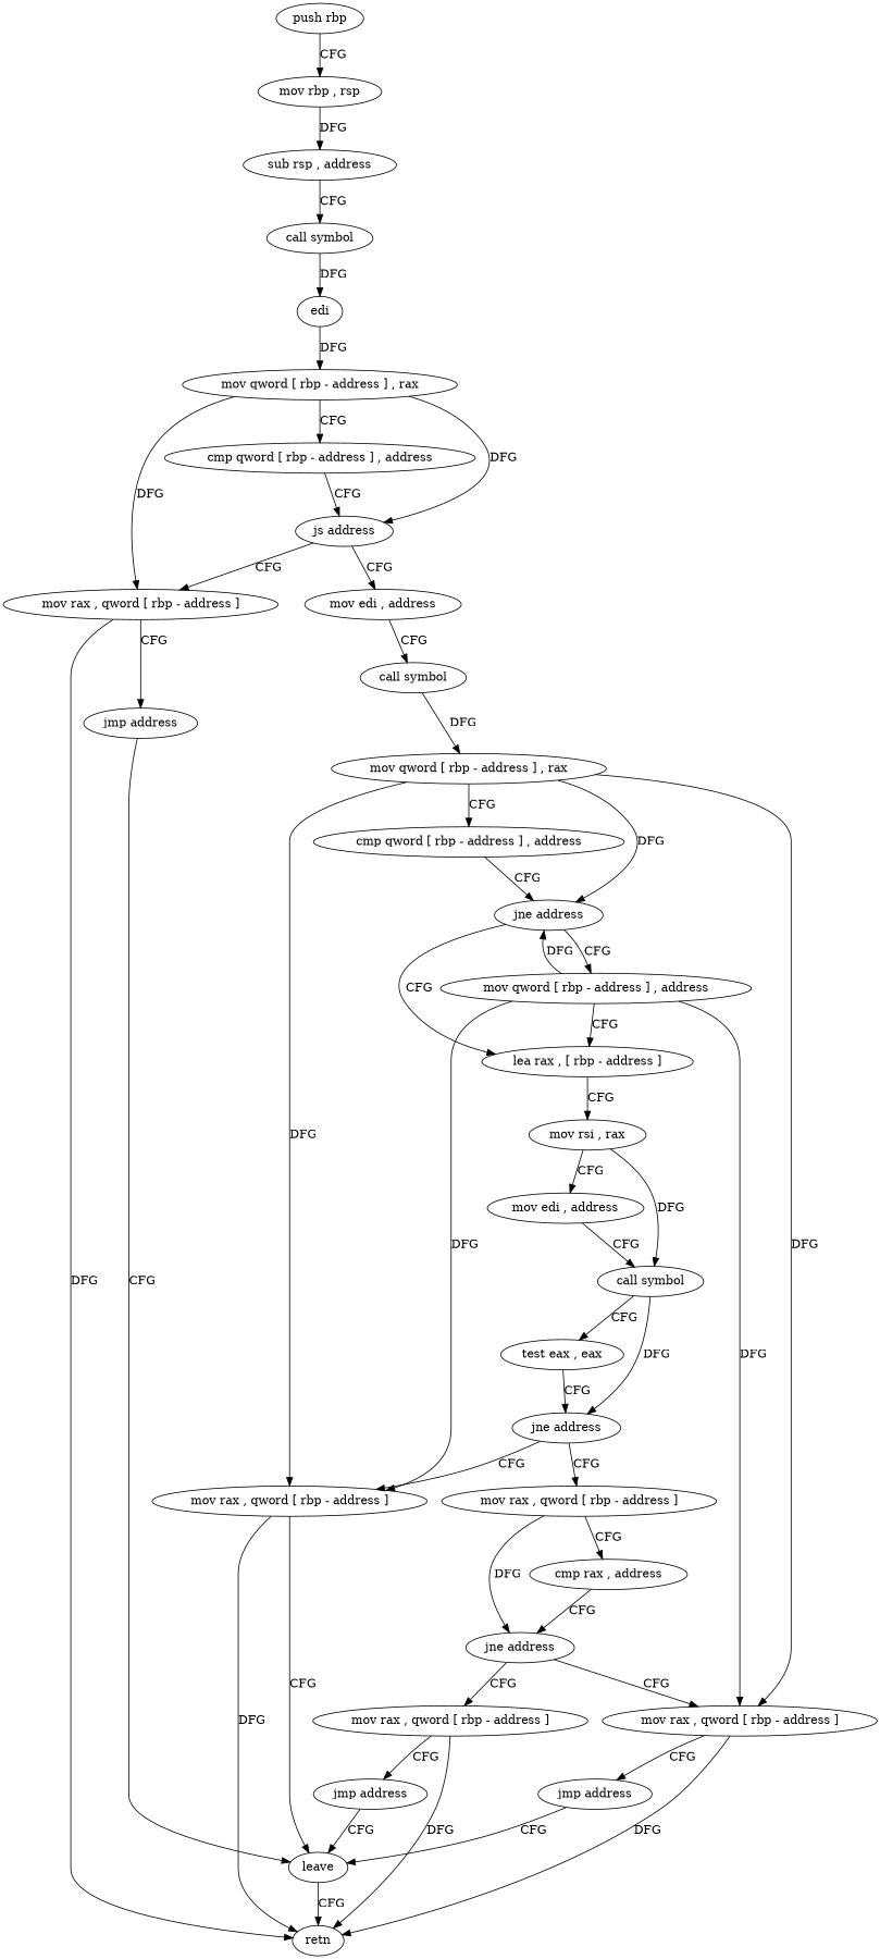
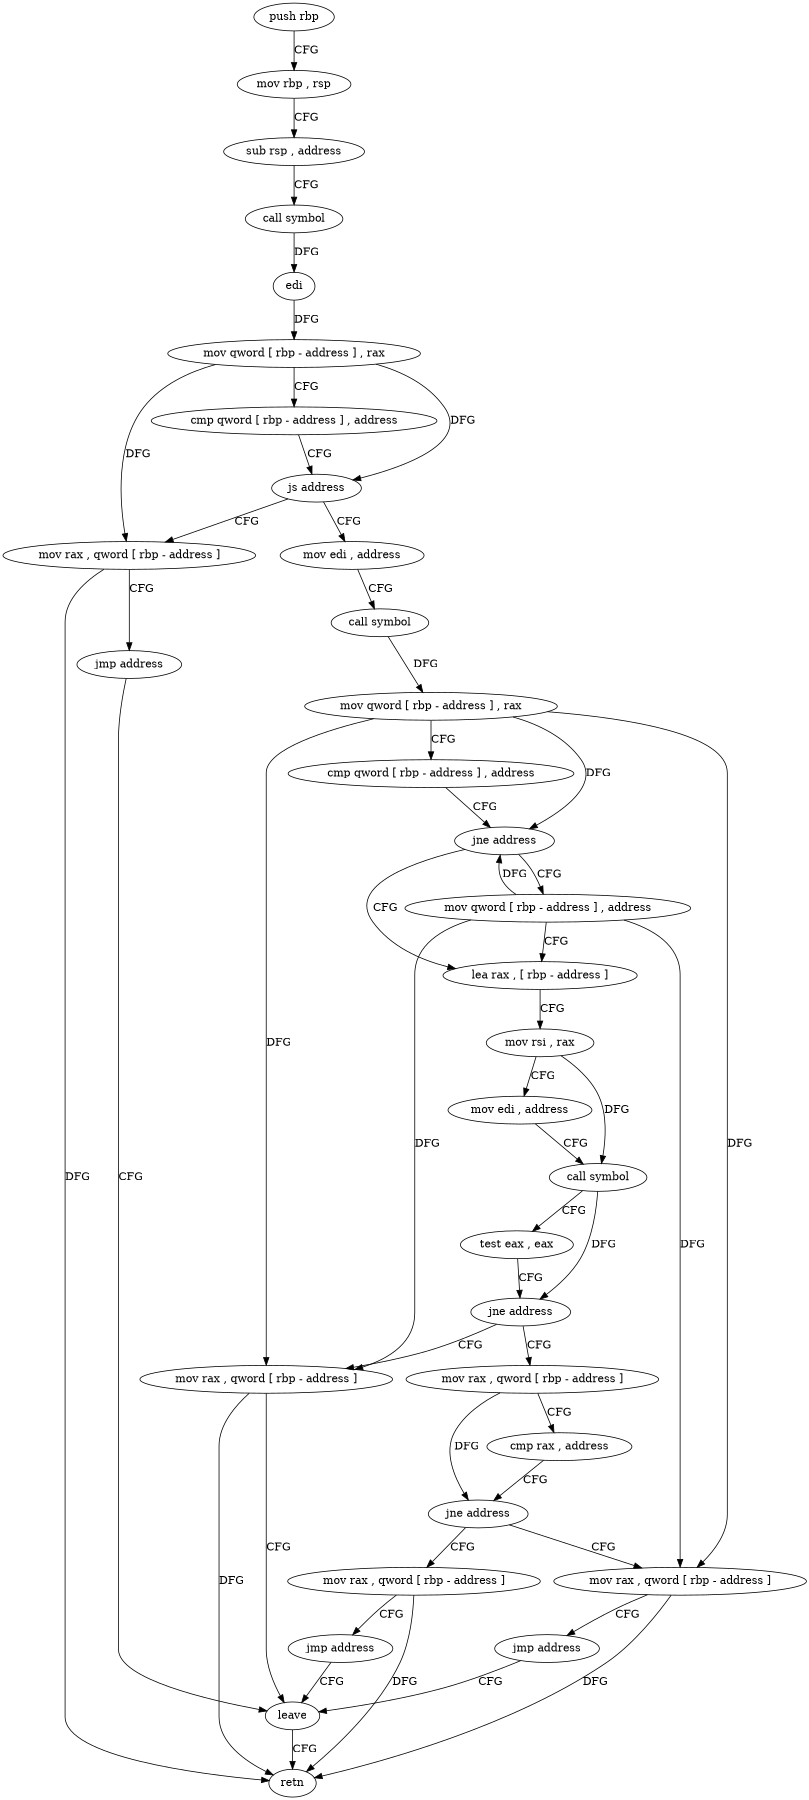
  digraph {
    n1 [label="push rbp"]
    n2 [label="mov rbp , rsp"]
    n3 [label="sub rsp , address"]
    n4 [label="call symbol"]
    n5 [label=edi]
    n6 [label="mov qword [ rbp - address ] , rax"]
    n7 [label="cmp qword [ rbp - address ] , address"]
    n8 [label="js address"]
    n9 [label="mov rax , qword [ rbp - address ]"]
    n10 [label="mov edi , address"]
    n11 [label="jmp address"]
    n12 [label=retn]
    n13 [label="call symbol"]
    n14 [label="mov qword [ rbp - address ] , rax"]
    n15 [label=leave]
    n16 [label="cmp qword [ rbp - address ] , address"]
    n17 [label="jne address"]
    n18 [label="mov rax , qword [ rbp - address ]"]
    n19 [label="mov rax , qword [ rbp - address ]"]
    n20 [label="lea rax , [ rbp - address ]"]
    n21 [label="mov qword [ rbp - address ] , address"]
    n22 [label="jmp address"]
    n23 [label="mov rsi , rax"]
    n24 [label="mov edi , address"]
    n25 [label="call symbol"]
    n26 [label="test eax , eax"]
    n27 [label="jne address"]
    n28 [label="mov rax , qword [ rbp - address ]"]
    n29 [label="cmp rax , address"]
    n30 [label="jne address"]
    n31 [label="mov rax , qword [ rbp - address ]"]
    n32 [label="jmp address"]
    n1 -> n2 [label=CFG]
-   n2 -> n3 [label=DFG]
+   n2 -> n3 [label=CFG]
    n3 -> n4 [label=CFG]
    n4 -> n5 [label=DFG]
    n5 -> n6 [label=DFG]
    n6 -> n7 [label=CFG]
    n6 -> n8 [label=DFG]
    n6 -> n9 [label=DFG]
    n7 -> n8 [label=CFG]
    n8 -> n9 [label=CFG]
    n8 -> n10 [label=CFG]
    n9 -> n11 [label=CFG]
    n9 -> n12 [label=DFG]
    n10 -> n13 [label=CFG]
    n11 -> n15 [label=CFG]
    n13 -> n14 [label=DFG]
    n14 -> n16 [label=CFG]
    n14 -> n17 [label=DFG]
    n14 -> n18 [label=DFG]
    n14 -> n19 [label=DFG]
    n15 -> n12 [label=CFG]
    n16 -> n17 [label=CFG]
    n17 -> n20 [label=CFG]
    n17 -> n21 [label=CFG]
    n18 -> n12 [label=DFG]
    n18 -> n15 [label=CFG]
    n19 -> n12 [label=DFG]
    n19 -> n22 [label=CFG]
    n20 -> n23 [label=CFG]
    n21 -> n17 [label=DFG]
    n21 -> n18 [label=DFG]
    n21 -> n19 [label=DFG]
    n21 -> n20 [label=CFG]
    n22 -> n15 [label=CFG]
    n23 -> n24 [label=CFG]
    n23 -> n25 [label=DFG]
    n24 -> n25 [label=CFG]
    n25 -> n26 [label=CFG]
    n25 -> n27 [label=DFG]
    n26 -> n27 [label=CFG]
    n27 -> n18 [label=CFG]
    n27 -> n28 [label=CFG]
    n28 -> n29 [label=CFG]
    n28 -> n30 [label=DFG]
    n29 -> n30 [label=CFG]
    n30 -> n19 [label=CFG]
    n30 -> n31 [label=CFG]
    n31 -> n12 [label=DFG]
    n31 -> n32 [label=CFG]
    n32 -> n15 [label=CFG]
  }
